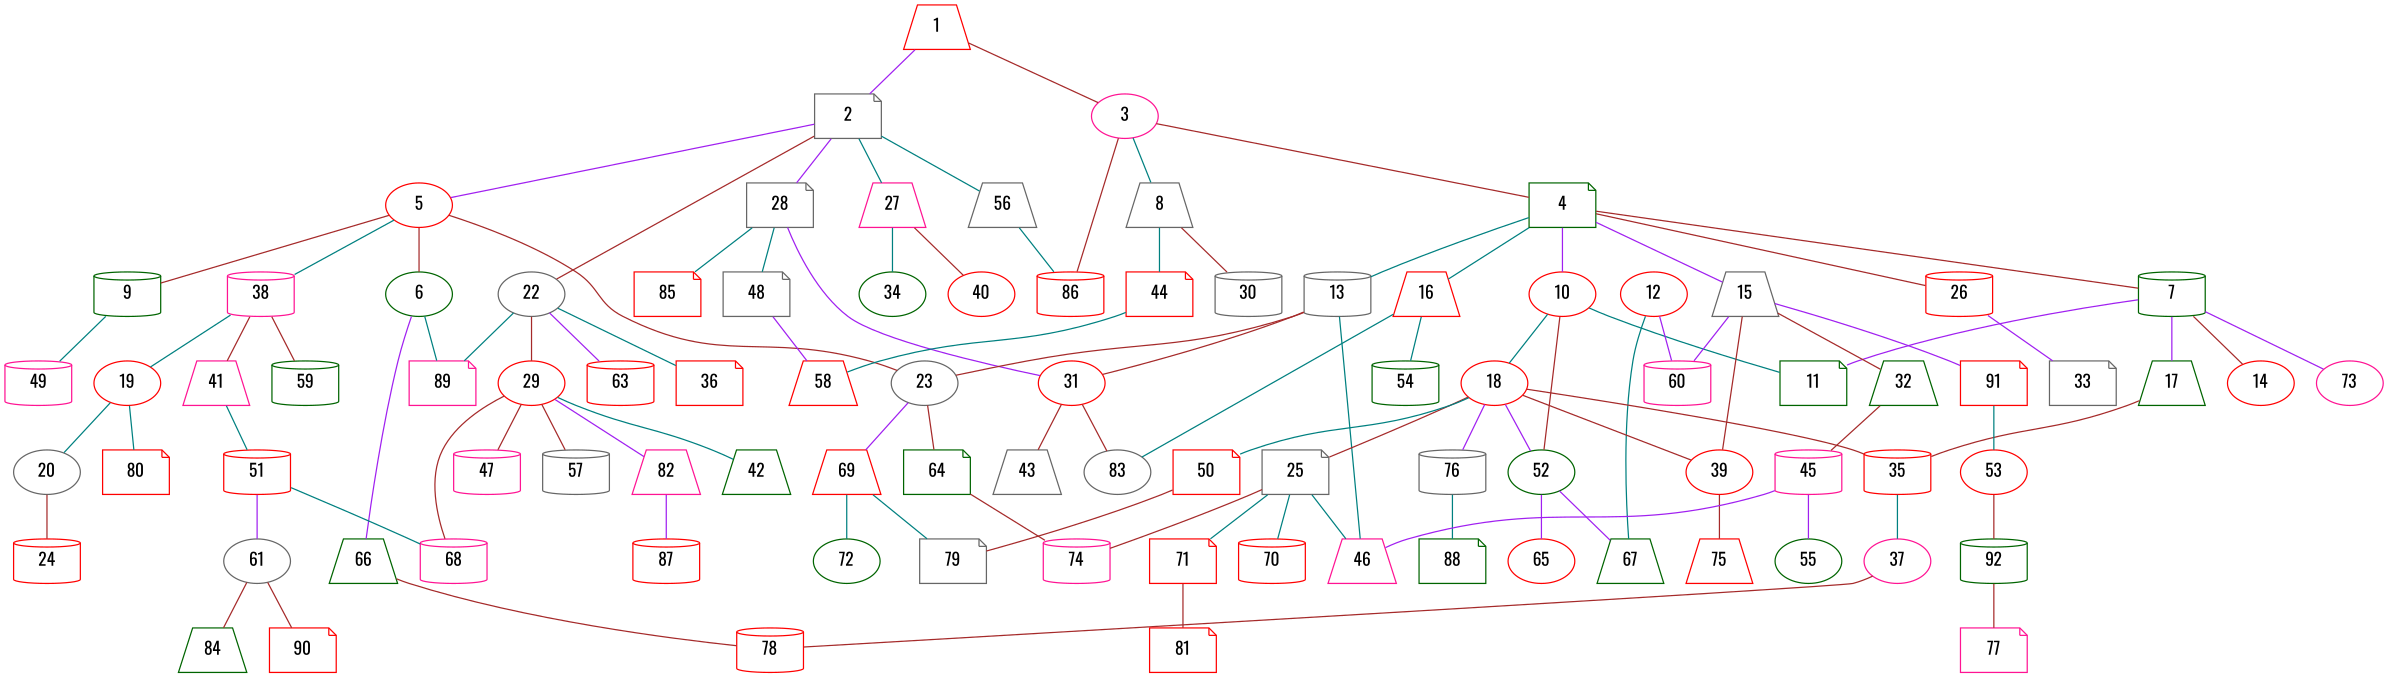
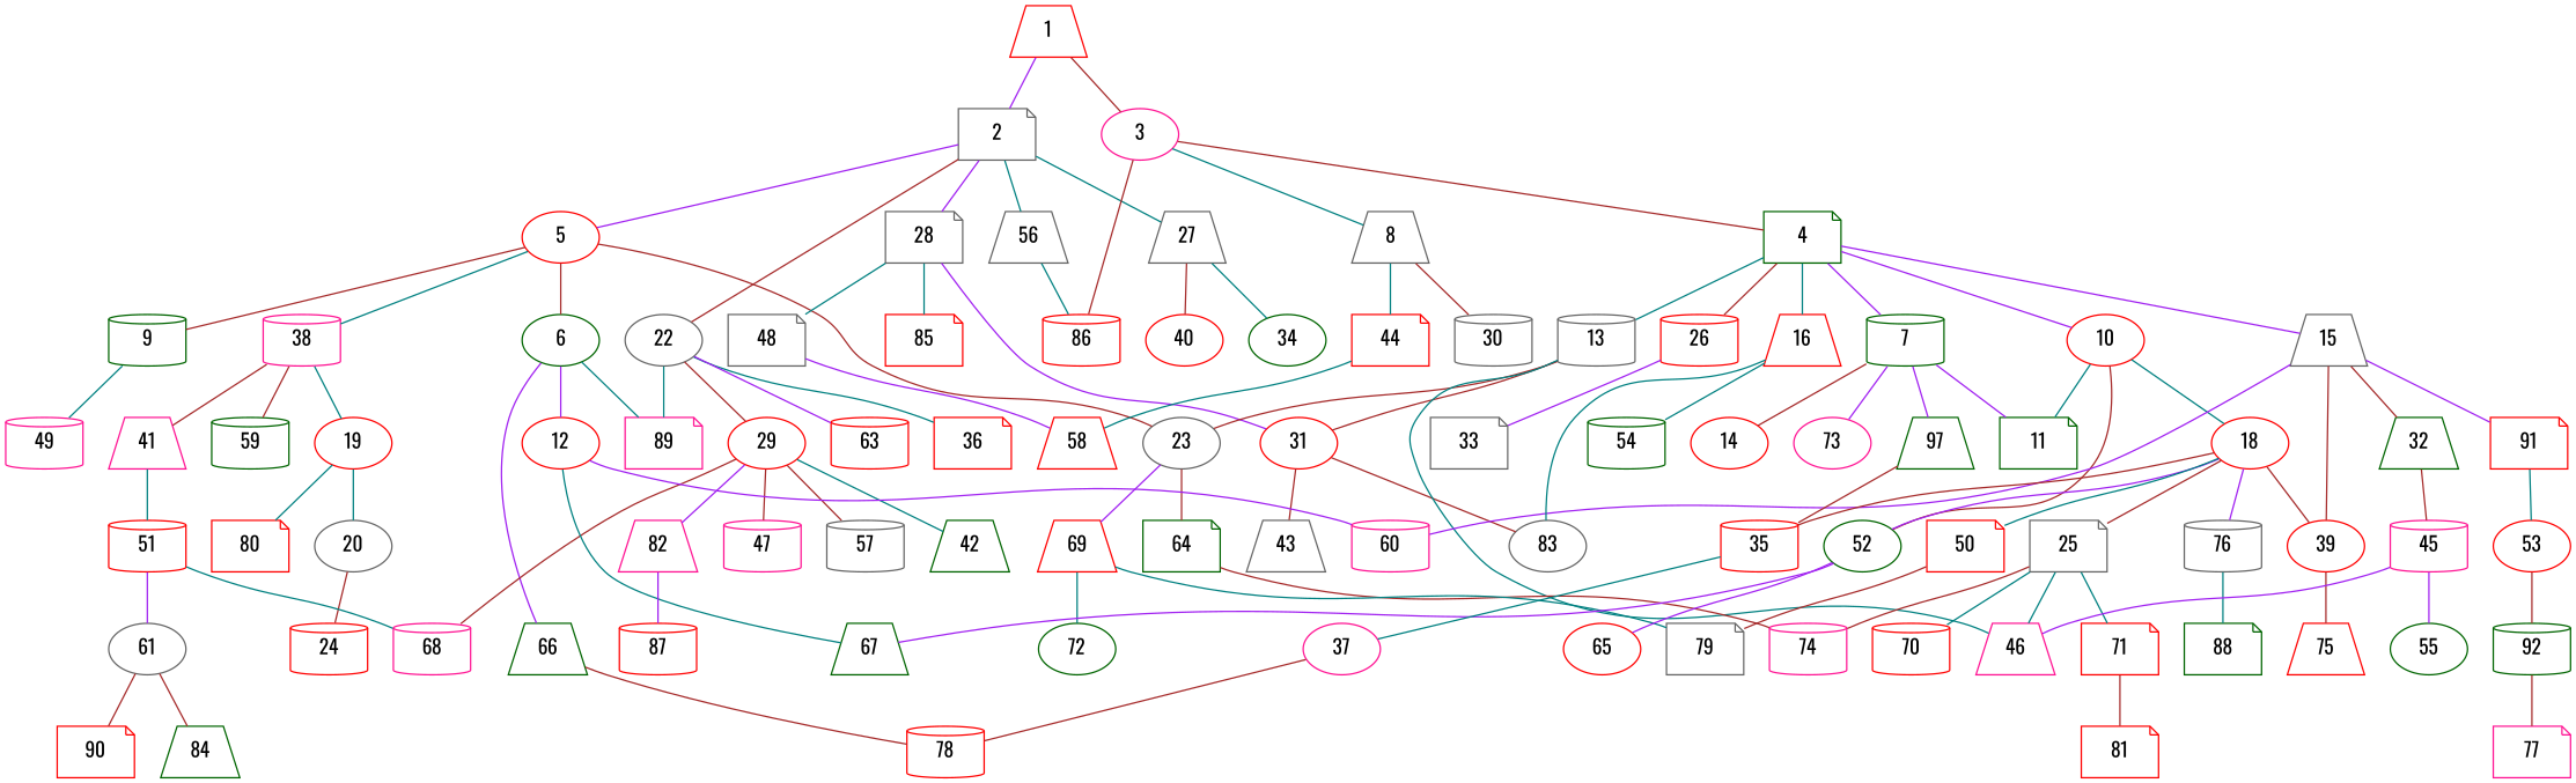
  graph {
    fontname=Oswald
    node [color=red fontname=Oswald shape=ellipse]
    edge [color=brown fontname=Oswald]
    1 [shape=trapezium]
    2 [color=gray40 shape=note]
    3 [color=deeppink]
    5
    22 [color=gray40]
-   27 [color=deeppink shape=trapezium]
+   27 [color=gray40 shape=trapezium]
    28 [color=gray40 shape=note]
    56 [color=gray40 shape=trapezium]
    4 [color=darkgreen shape=note]
    8 [color=gray40 shape=trapezium]
    86 [shape=cylinder]
    6 [color=darkgreen]
    9 [color=darkgreen shape=cylinder]
    23 [color=gray40]
    38 [color=deeppink shape=cylinder]
    89 [color=deeppink shape=note]
    29
    36 [shape=note]
    63 [shape=cylinder]
    34 [color=darkgreen]
    40
    31
    48 [color=gray40 shape=note]
    85 [shape=note]
    7 [color=darkgreen shape=cylinder]
    10
    13 [color=gray40 shape=cylinder]
    15 [color=gray40 shape=trapezium]
    16 [shape=trapezium]
    26 [shape=cylinder]
    30 [color=gray40 shape=cylinder]
    44 [shape=note]
    12
    66 [color=darkgreen shape=trapezium]
    49 [color=deeppink shape=cylinder]
    64 [color=darkgreen shape=note]
    69 [shape=trapezium]
    19
    41 [color=deeppink shape=trapezium]
    59 [color=darkgreen shape=cylinder]
    42 [color=darkgreen shape=trapezium]
    47 [color=deeppink shape=cylinder]
    57 [color=gray40 shape=cylinder]
    68 [color=deeppink shape=cylinder]
    82 [color=deeppink shape=trapezium]
    83 [color=gray40]
    43 [color=gray40 shape=trapezium]
    58 [shape=trapezium]
    11 [color=darkgreen shape=note]
    14
-   17 [color=darkgreen shape=trapezium]
+   17 [color=darkgreen shape=trapezium label=97]
    73 [color=deeppink]
    18
    52 [color=darkgreen]
    46 [color=deeppink shape=trapezium]
    60 [color=deeppink shape=cylinder]
    n57 [label=91 shape=note]
    32 [color=darkgreen shape=trapezium]
    39
    54 [color=darkgreen shape=cylinder]
    33 [color=gray40 shape=note]
    35 [shape=cylinder]
    25 [color=gray40 shape=note]
    50 [shape=note]
    76 [color=gray40 shape=cylinder]
    67 [color=darkgreen shape=trapezium]
    65
    53
    45 [color=deeppink shape=cylinder]
    75 [shape=trapezium]
    78 [shape=cylinder]
    20 [color=gray40]
    80 [shape=note]
    74 [color=deeppink shape=cylinder]
    79 [color=gray40 shape=note]
    72 [color=darkgreen]
    51 [shape=cylinder]
    37 [color=deeppink]
    24 [shape=cylinder]
    70 [shape=cylinder]
    71 [shape=note]
    88 [color=darkgreen shape=note]
    n83 [color=darkgreen label=92 shape=cylinder]
    55 [color=darkgreen]
    81 [shape=note]
    77 [color=deeppink shape=note]
    87 [shape=cylinder]
    61 [color=gray40]
    84 [color=darkgreen shape=trapezium]
    90 [shape=note]
    1 -- 2 [color=purple]
    1 -- 3
    2 -- 5 [color=purple]
    2 -- 22
    2 -- 27 [color=teal]
    2 -- 28 [color=purple]
    2 -- 56 [color=teal]
    3 -- 4
    3 -- 8 [color=teal]
    3 -- 86
    5 -- 6
    5 -- 9
    5 -- 23
    5 -- 38 [color=teal]
    22 -- 89 [color=teal]
    22 -- 29
    22 -- 36 [color=teal]
    22 -- 63 [color=purple]
    27 -- 34 [color=teal]
    27 -- 40
    28 -- 31 [color=purple]
    28 -- 48 [color=teal]
    28 -- 85 [color=teal]
    56 -- 86 [color=teal]
-   4 -- 7
+   4 -- 7 [color=purple]
    4 -- 10 [color=purple]
    4 -- 13 [color=teal]
    4 -- 15 [color=purple]
    4 -- 16 [color=teal]
    4 -- 26
    8 -- 30
    8 -- 44 [color=teal]
    6 -- 89 [color=teal]
+   6 -- 12 [color=purple]
    6 -- 66 [color=purple]
    9 -- 49 [color=teal]
    23 -- 64
    23 -- 69 [color=purple]
    38 -- 19 [color=teal]
    38 -- 41
    38 -- 59
    29 -- 42 [color=teal]
    29 -- 47
    29 -- 57
    29 -- 68
    29 -- 82 [color=purple]
    31 -- 83
    31 -- 43
    48 -- 58 [color=purple]
    7 -- 11 [color=purple]
    7 -- 14
    7 -- 17 [color=purple]
    7 -- 73 [color=purple]
    10 -- 11 [color=teal]
    10 -- 18 [color=teal]
    10 -- 52
    13 -- 23
    13 -- 31
    13 -- 46 [color=teal]
    15 -- 60 [color=purple]
    15 -- n57 [color=purple]
    15 -- 32
    15 -- 39
    16 -- 83 [color=teal]
    16 -- 54 [color=teal]
    26 -- 33 [color=purple]
    44 -- 58 [color=teal]
    12 -- 60 [color=purple]
    12 -- 67 [color=teal]
    66 -- 78
    64 -- 74
    69 -- 79 [color=teal]
    69 -- 72 [color=teal]
    19 -- 20 [color=teal]
    19 -- 80 [color=teal]
    41 -- 51 [color=teal]
    82 -- 87 [color=purple]
    17 -- 35
    18 -- 52 [color=purple]
    18 -- 39
    18 -- 35
    18 -- 25
    18 -- 50 [color=teal]
    18 -- 76 [color=purple]
    52 -- 67 [color=purple]
    52 -- 65 [color=purple]
    n57 -- 53 [color=teal]
    32 -- 45
    39 -- 75
    35 -- 37 [color=teal]
    25 -- 46 [color=teal]
    25 -- 74
    25 -- 70 [color=teal]
    25 -- 71 [color=teal]
    50 -- 79
    76 -- 88 [color=teal]
    53 -- n83
    45 -- 46 [color=purple]
    45 -- 55 [color=purple]
    20 -- 24
    51 -- 68 [color=teal]
    51 -- 61 [color=purple]
    37 -- 78
    71 -- 81
    n83 -- 77
    61 -- 84
    61 -- 90
  }
